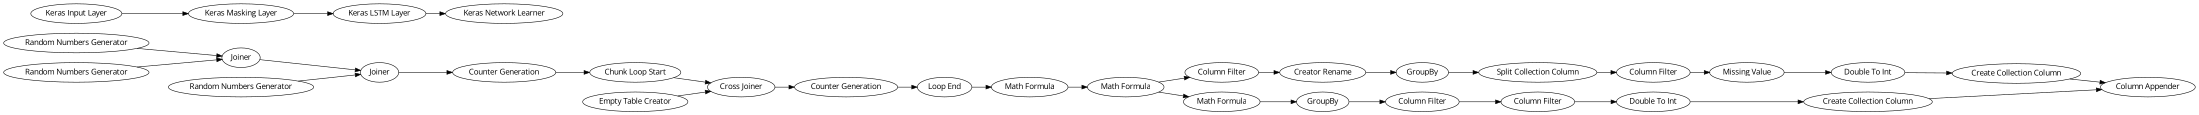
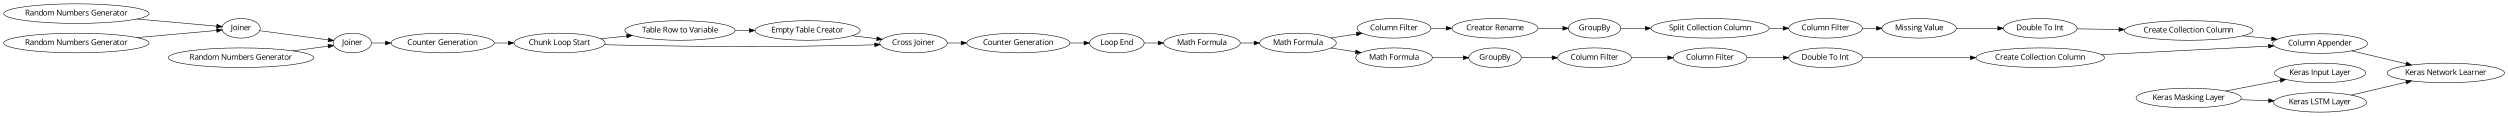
  digraph {
    fontname="Open Sans"
    rankdir=LR
    node [fontname="Open Sans"]
    edge [fontname="Open Sans"]
    n1 [label="Random Numbers Generator"]
    n2 [label=Joiner]
    n3 [label=Joiner]
    n4 [label="Random Numbers Generator"]
    n5 [label="Random Numbers Generator"]
    n6 [label="Counter Generation"]
    n7 [label="Chunk Loop Start"]
+   n8 [label="Table Row to Variable"]
    n9 [label="Cross Joiner"]
    n10 [label="Empty Table Creator"]
    n11 [label="Counter Generation"]
    n12 [label="Loop End"]
    n13 [label="Math Formula"]
    n14 [label="Math Formula"]
    n15 [label="Column Filter"]
    n16 [label="Math Formula"]
    n17 [label="Creator Rename"]
    n18 [label=GroupBy]
    n19 [label=GroupBy]
    n20 [label="Split Collection Column"]
    n21 [label="Column Filter"]
    n22 [label="Missing Value"]
    n23 [label="Double To Int"]
    n24 [label="Column Filter"]
    n25 [label="Column Filter"]
    n26 [label="Double To Int"]
    n27 [label="Create Collection Column"]
    n28 [label="Keras Input Layer"]
    n29 [label="Keras Masking Layer"]
    n30 [label="Keras LSTM Layer"]
    n31 [label="Keras Network Learner"]
    n32 [label="Column Appender"]
    n33 [label="Create Collection Column"]
    n1 -> n2
    n2 -> n3
    n3 -> n6
    n4 -> n2
    n5 -> n3
    n6 -> n7
+   n7 -> n8
    n7 -> n9
+   n8 -> n10
    n9 -> n11
    n10 -> n9
    n11 -> n12
    n12 -> n13
    n13 -> n14
    n14 -> n15
    n14 -> n16
    n15 -> n17
    n16 -> n18
    n17 -> n19
    n18 -> n24
    n19 -> n20
    n20 -> n21
    n21 -> n22
    n22 -> n23
    n23 -> n27
    n24 -> n25
    n25 -> n26
    n26 -> n33
    n27 -> n32
-   n28 -> n29
+   n29 -> n28
    n29 -> n30
    n30 -> n31
+   n32 -> n31
    n33 -> n32
  }
